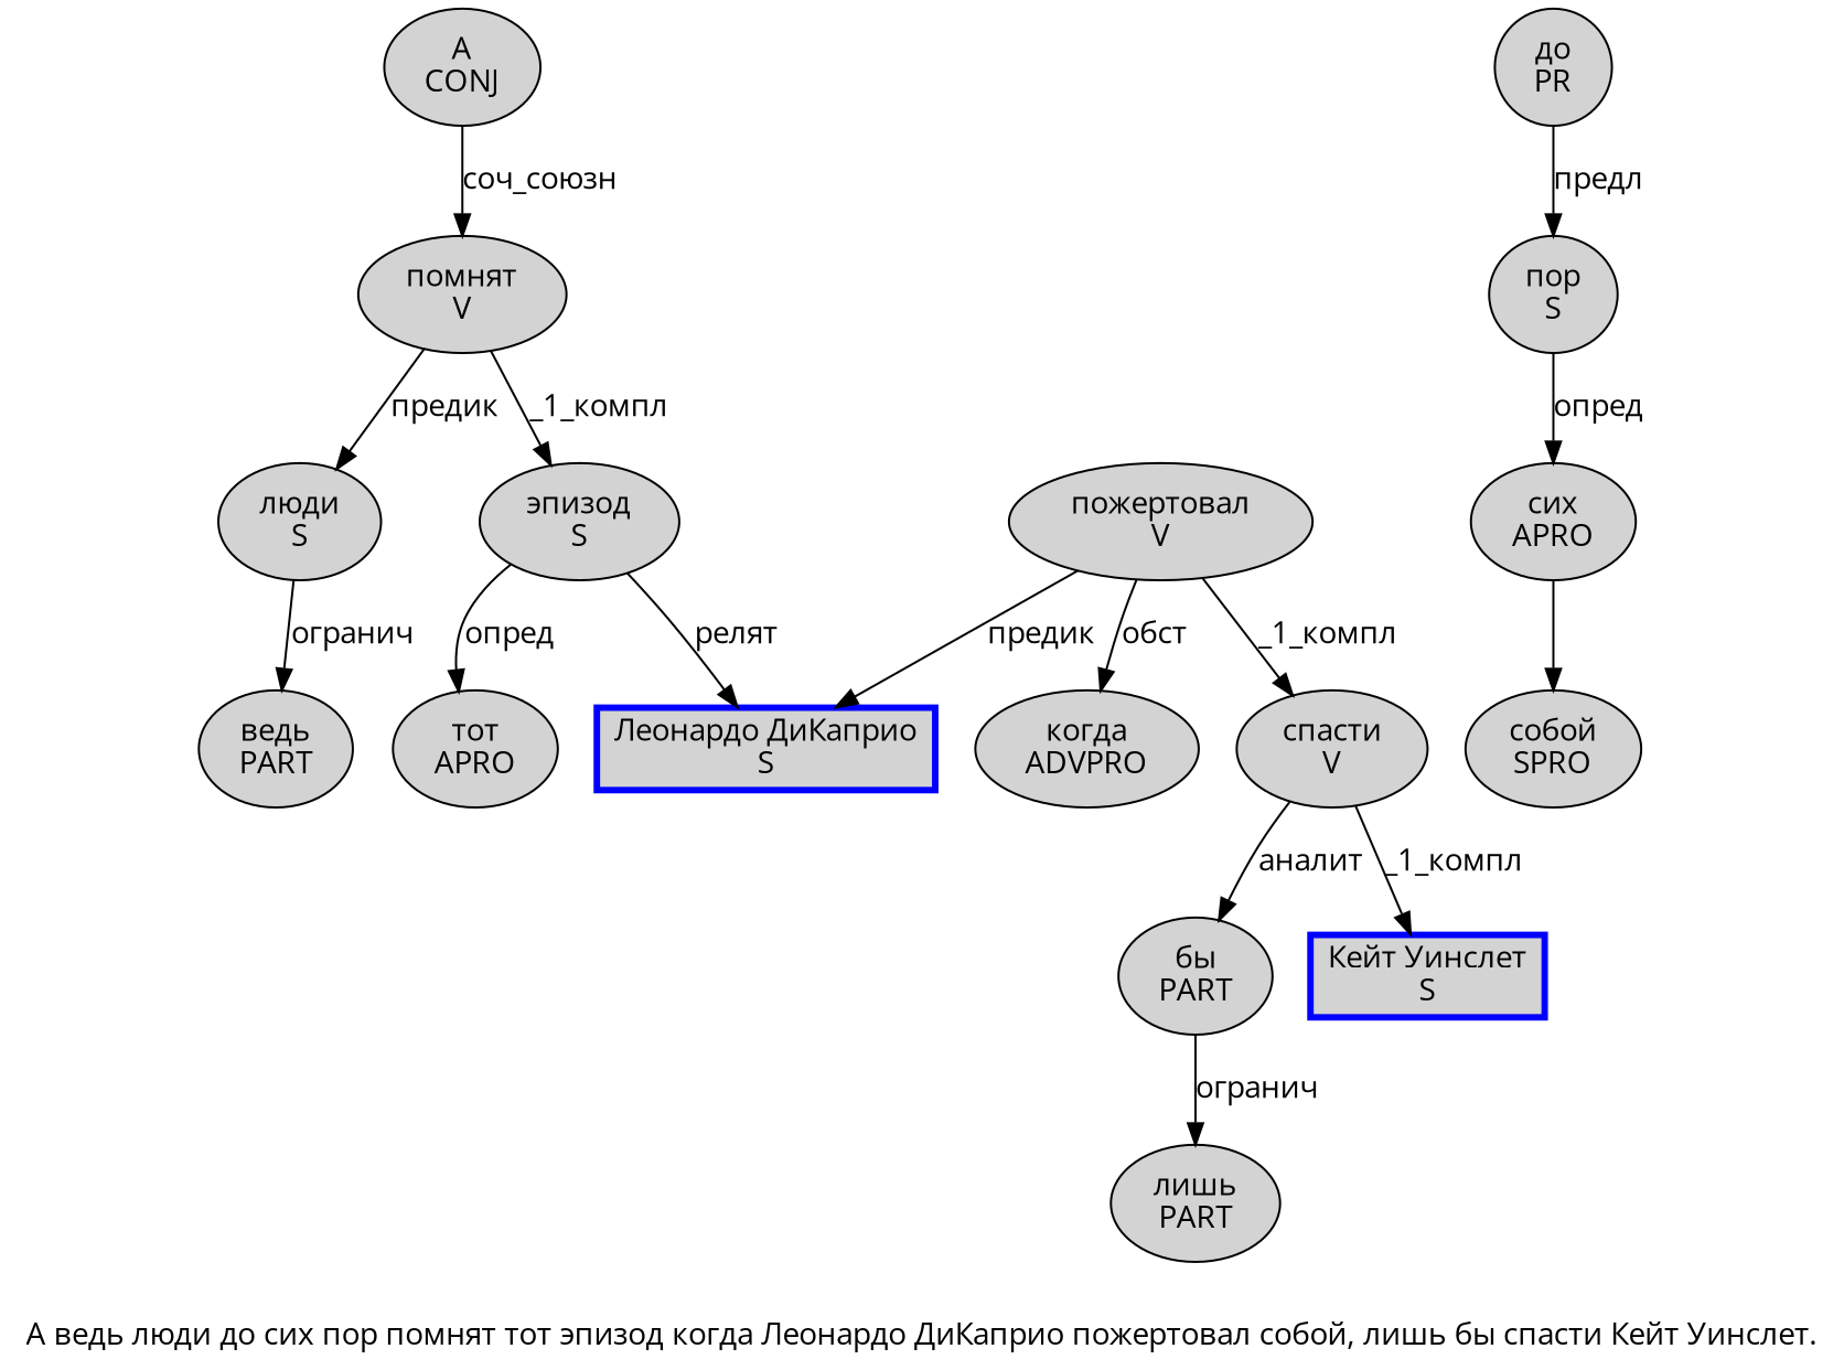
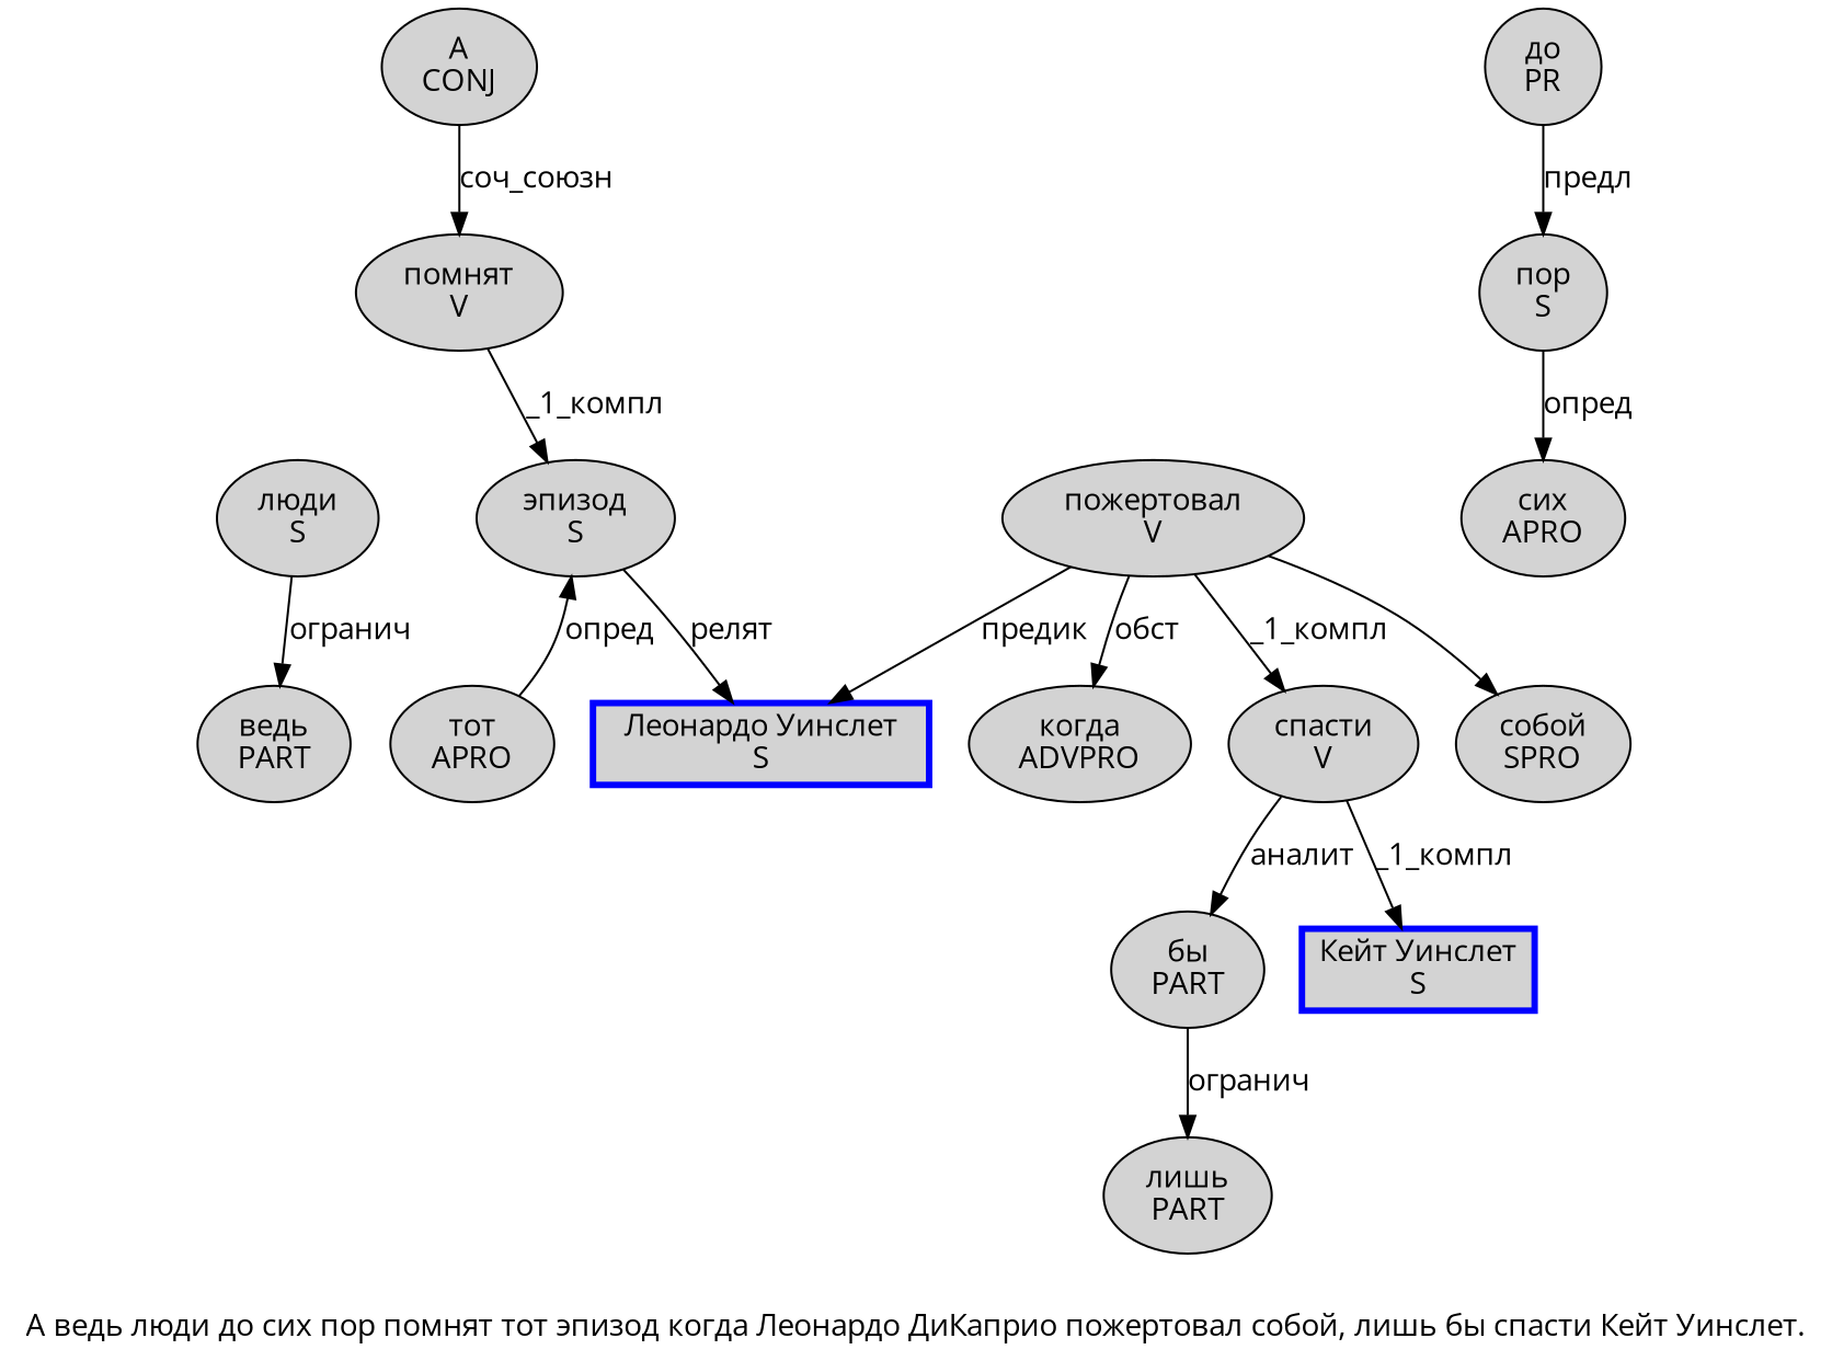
  digraph {
    fontname="Open Sans"
    label="А ведь люди до сих пор помнят тот эпизод когда Леонардо ДиКаприо пожертовал собой, лишь бы спасти Кейт Уинслет."
    node [fillcolor=lightgray fontname="Open Sans" penwidth=1 shape=ellipse style=filled]
    edge [fontname="Open Sans"]
    n1 [label="А\nCONJ"]
    n2 [label="помнят\nV"]
    n3 [label="люди\nS"]
    n4 [label="эпизод\nS"]
    n5 [label="ведь\nPART"]
    n6 [label="до\nPR"]
    n7 [label="пор\nS"]
    n8 [label="сих\nAPRO"]
    n9 [label="тот\nAPRO"]
-   n10 [color=blue label="Леонардо ДиКаприо\nS" penwidth=3 shape=box]
+   n10 [color=blue label="Леонардо Уинслет\nS" penwidth=3 shape=box]
    n11 [label="пожертовал\nV"]
    n12 [label="когда\nADVPRO"]
    n13 [label="собой\nSPRO"]
    n14 [label="спасти\nV"]
    n15 [label="бы\nPART"]
    n16 [color=blue label="Кейт Уинслет\nS" penwidth=3 shape=box]
    n17 [label="лишь\nPART"]
    n1 -> n2 [label="соч_союзн"]
-   n2 -> n3 [label="предик"]
    n2 -> n4 [label="_1_компл"]
    n3 -> n5 [label="огранич"]
-   n4 -> n9 [label="опред"]
+   n9 -> n4 [label="опред"]
    n4 -> n10 [label="релят"]
    n6 -> n7 [label="предл"]
    n7 -> n8 [label="опред"]
    n11 -> n10 [label="предик"]
    n11 -> n12 [label="обст"]
-   n8 -> n13
+   n11 -> n13
    n11 -> n14 [label="_1_компл"]
    n14 -> n15 [label="аналит"]
    n14 -> n16 [label="_1_компл"]
    n15 -> n17 [label="огранич"]
  }
